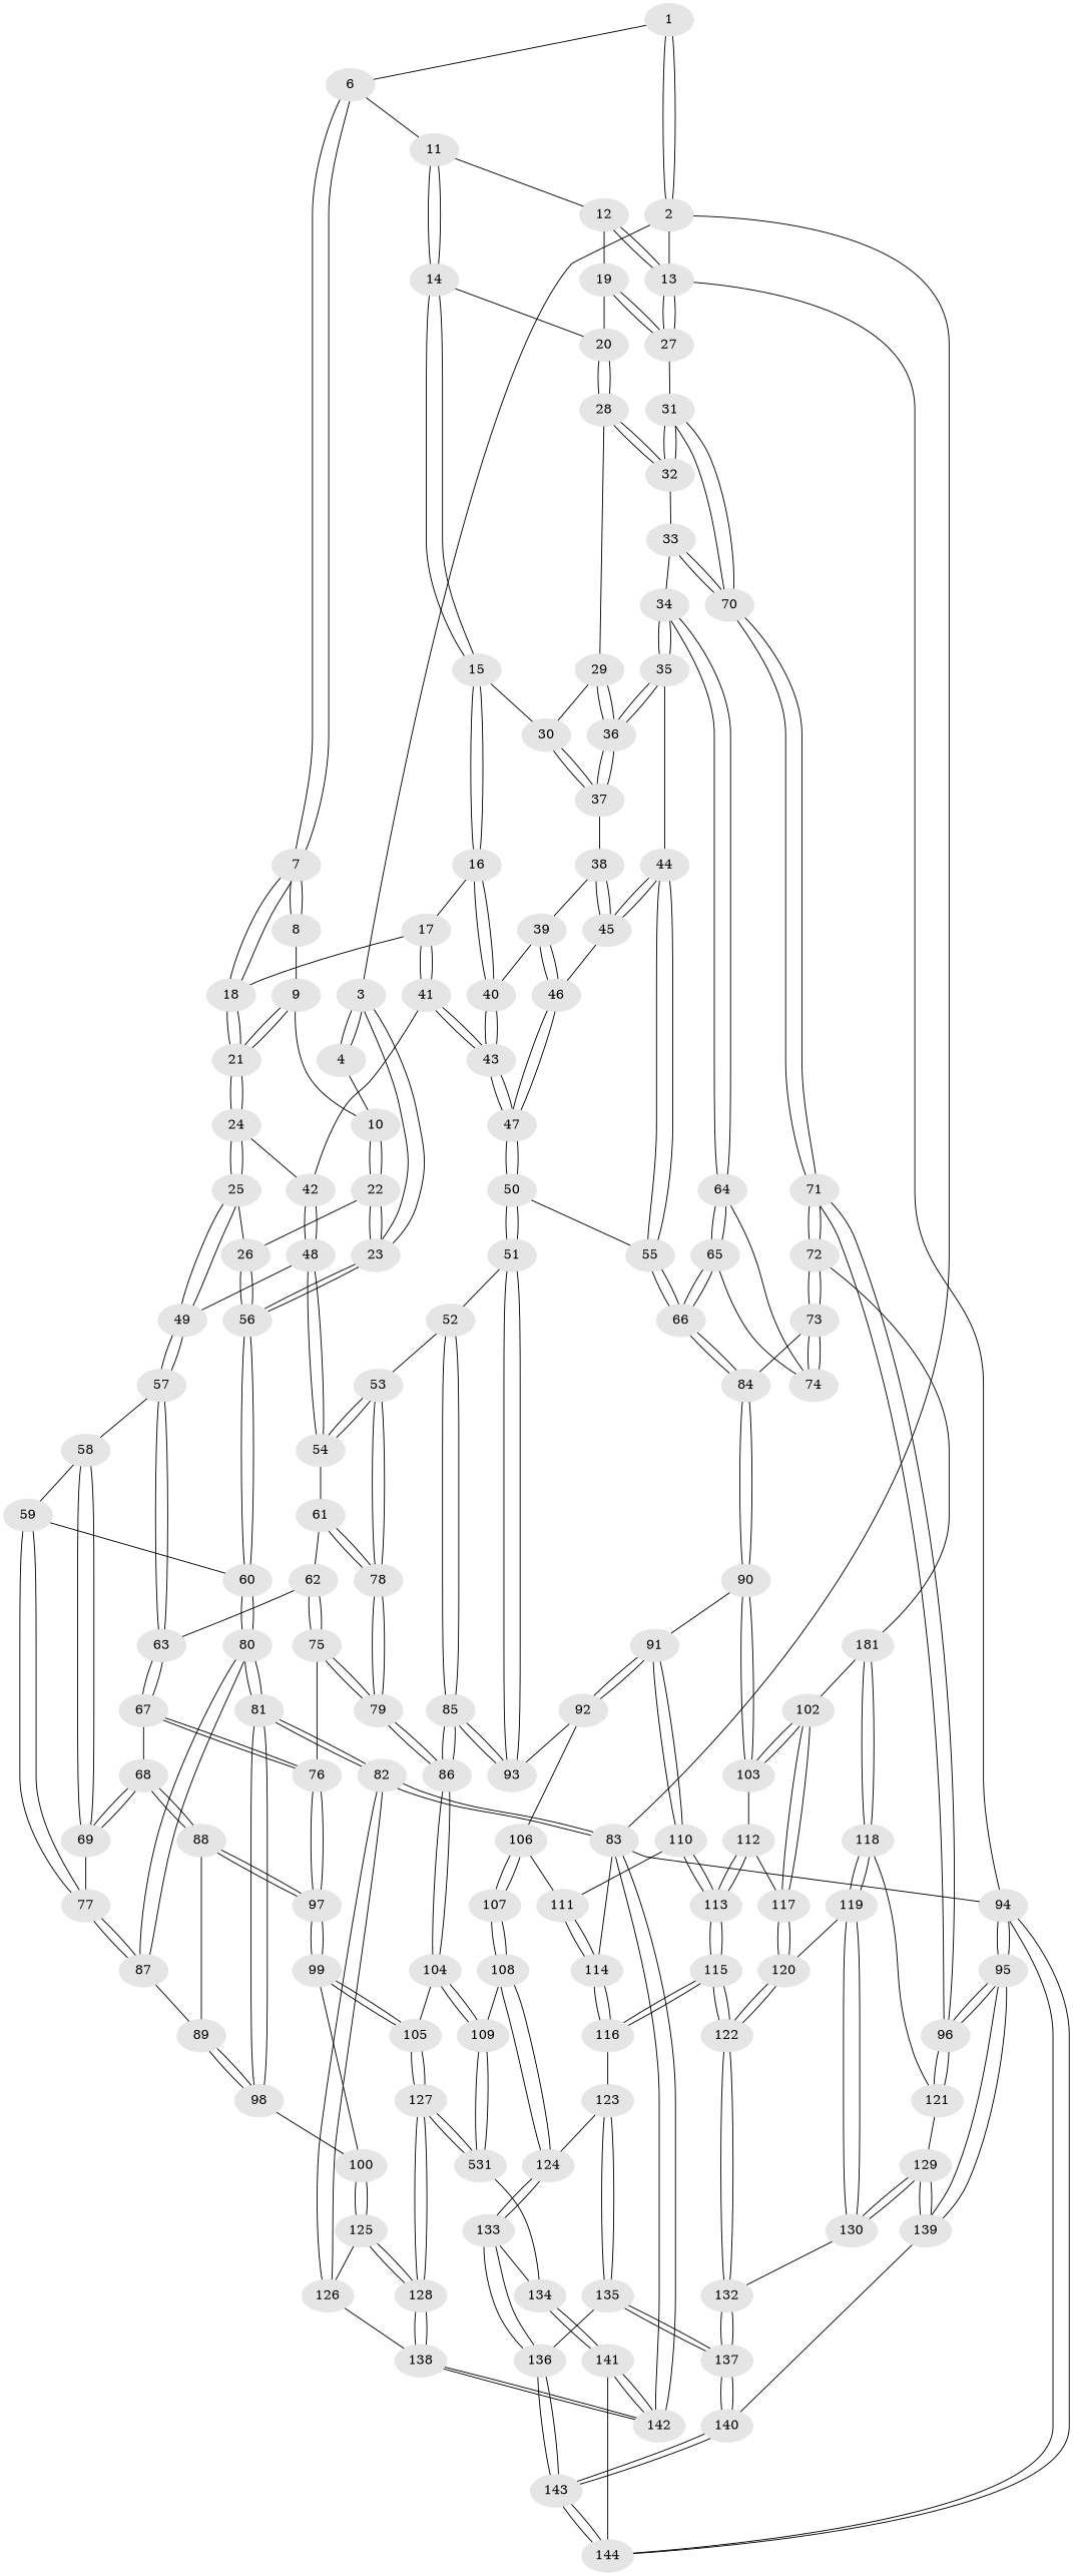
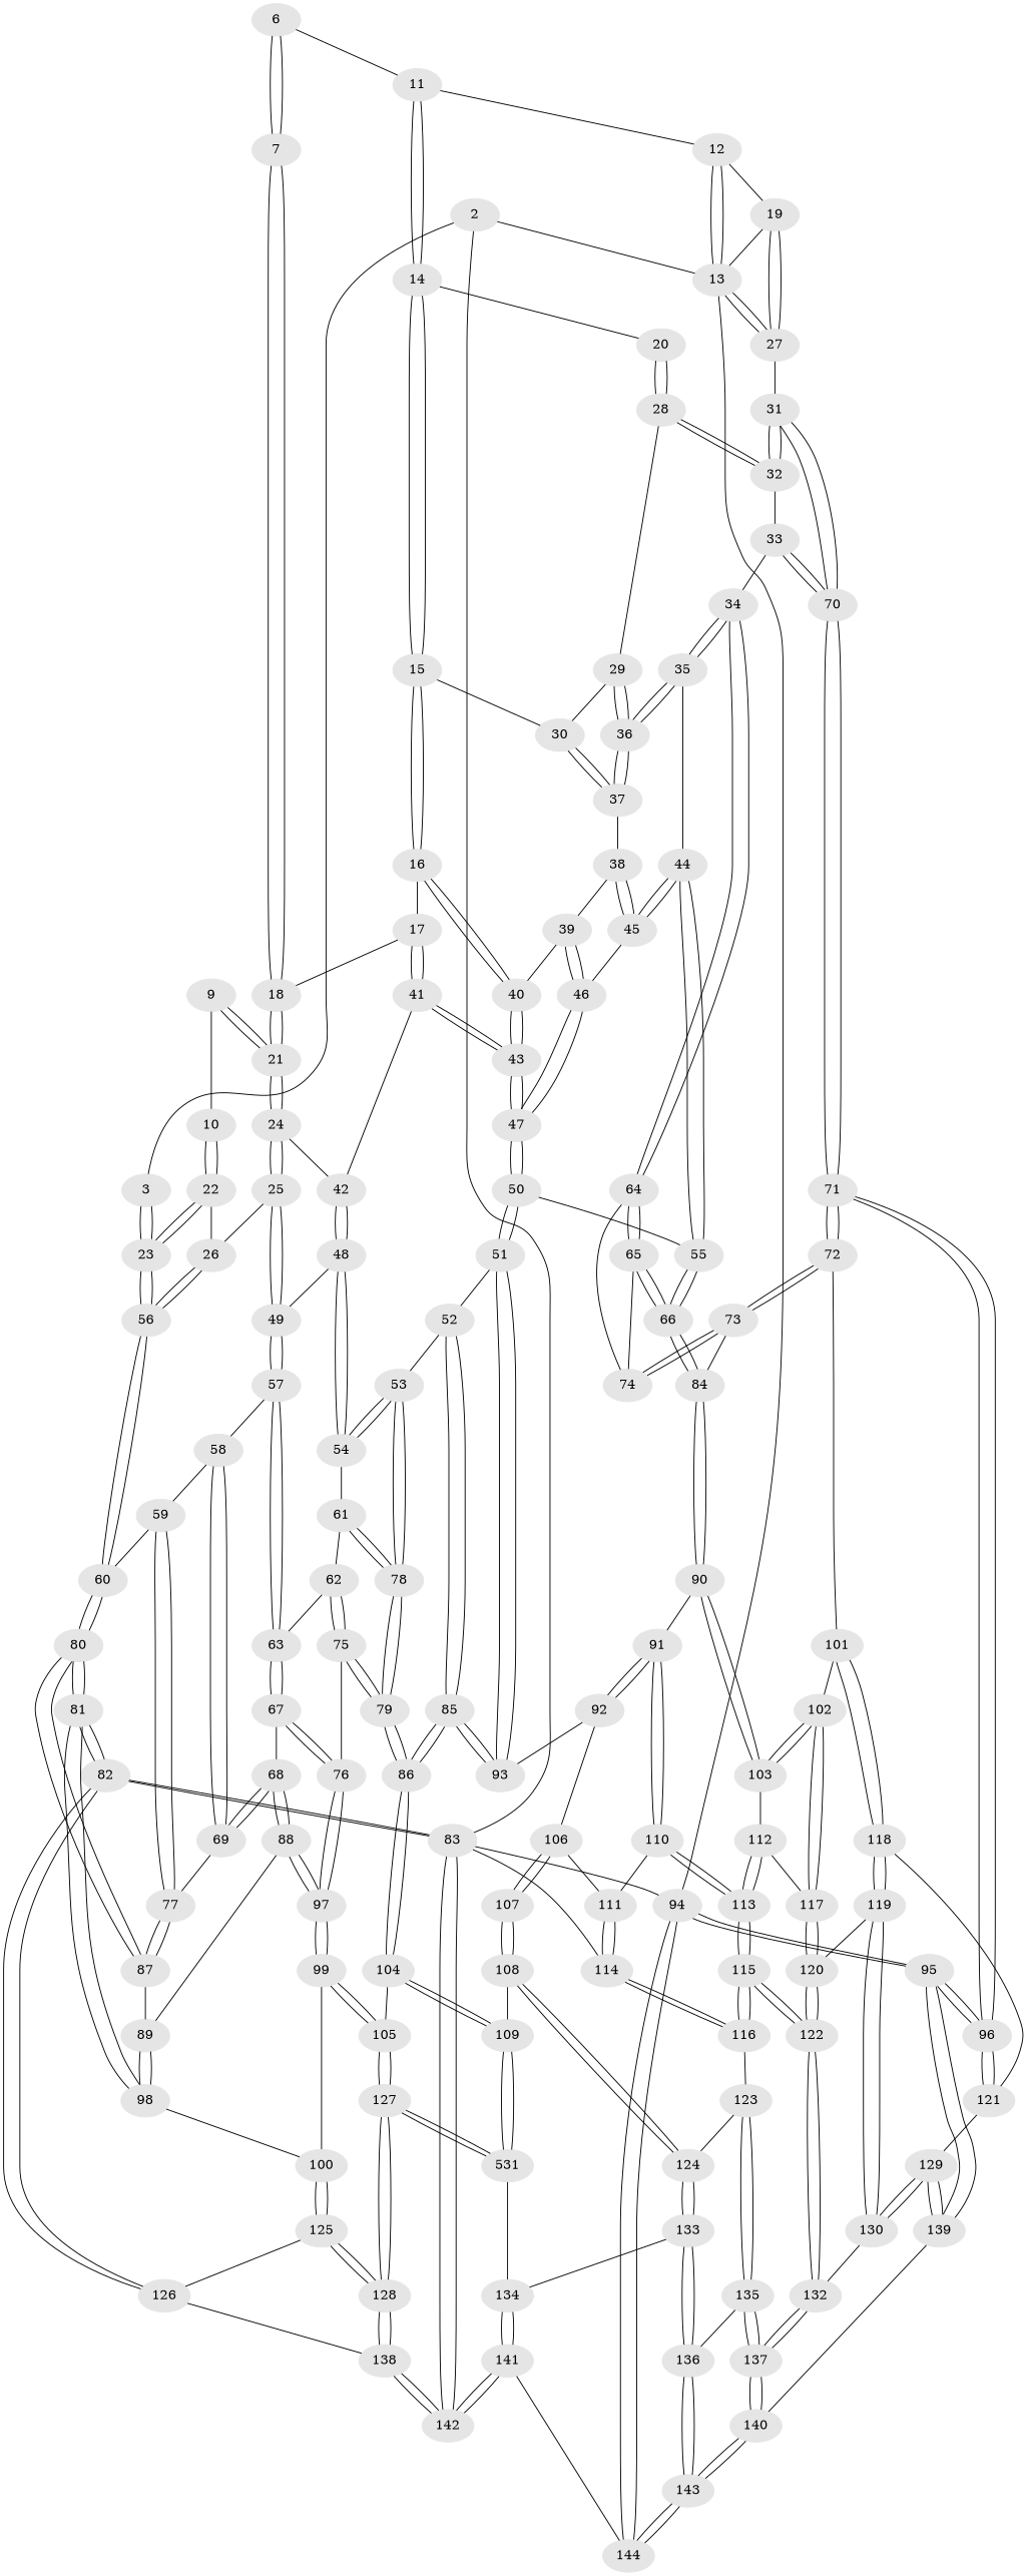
  graph {
    node [color=gray90 style=filled]
-   1
    2
    6
    3
    13
    83
    7
    11
-   4
    23
    27
    94
    142
    114
    10
    56
    22
-   8
    9
    18
    12
    14
    21
    24
    26
    19
    15
    20
    31
    95
    144
    16
    30
    28
    17
    40
    37
    41
    43
    42
    29
    32
    25
    60
    49
    48
    57
    70
    36
    33
    38
    71
    34
    35
    64
    44
    65
    74
    45
    55
    39
    46
    47
    54
    50
    66
    51
    61
    58
    63
    52
    93
    53
    85
    78
    86
    79
    62
    84
    80
    59
    69
    67
    77
    87
    81
    75
    76
    68
    90
    88
    97
    89
    72
    96
    73
-   101 [label=181]
+   101
    121
    102
    118
    99
    104
    82
    98
    126
    100
    138
    91
    103
    105
    109
    92
    110
    112
    106
    111
    113
    107
    139
    140
    129
    125
    127
    128
    117
    119
    120
    n128 [label=531]
    108
    124
    116
    133
    134
    115
    122
    123
    132
    135
    130
    137
    136
    141
    143
-   1 -- 2
-   1 -- 2
-   1 -- 6
    2 -- 3
    2 -- 13
    2 -- 83
    6 -- 7
    6 -- 7
    6 -- 11
-   3 -- 4
-   3 -- 4
    3 -- 23
    3 -- 23
    13 -- 27
    13 -- 27
    13 -- 94
    83 -- 94
    83 -- 142
    83 -- 142
    83 -- 114
-   7 -- 8
-   7 -- 8
    7 -- 18
    7 -- 18
    11 -- 12
    11 -- 14
    11 -- 14
-   4 -- 10
    23 -- 56
    23 -- 56
    27 -- 31
    94 -- 95
    94 -- 95
    94 -- 144
    94 -- 144
    114 -- 116
    114 -- 116
    10 -- 22
    10 -- 22
    56 -- 60
    56 -- 60
    22 -- 23
    22 -- 23
    22 -- 26
-   8 -- 9
    9 -- 10
    9 -- 21
    9 -- 21
    18 -- 21
    18 -- 21
    12 -- 13
    12 -- 13
    12 -- 19
    14 -- 15
    14 -- 15
    14 -- 20
    21 -- 24
    21 -- 24
    24 -- 42
    24 -- 25
    24 -- 25
    26 -- 56
    26 -- 56
    19 -- 27
    19 -- 27
-   19 -- 20
+   19 -- 13
    15 -- 16
    15 -- 16
    15 -- 30
    20 -- 28
    20 -- 28
    31 -- 32
    31 -- 32
    31 -- 70
    31 -- 70
    95 -- 96
    95 -- 96
    95 -- 139
    95 -- 139
    16 -- 17
    16 -- 40
    16 -- 40
    30 -- 37
    30 -- 37
    28 -- 29
    28 -- 32
    28 -- 32
    17 -- 18
    17 -- 41
    17 -- 41
    40 -- 43
    40 -- 43
    37 -- 38
    41 -- 43
    41 -- 43
    41 -- 42
    43 -- 47
    43 -- 47
    42 -- 48
    42 -- 48
    29 -- 30
    29 -- 36
    29 -- 36
    32 -- 33
    25 -- 26
    25 -- 49
    25 -- 49
    60 -- 80
    60 -- 80
    49 -- 57
    49 -- 57
    48 -- 49
    48 -- 54
    48 -- 54
    57 -- 58
    57 -- 63
    57 -- 63
    70 -- 71
    70 -- 71
    36 -- 37
    36 -- 37
    33 -- 70
    33 -- 70
    33 -- 34
    38 -- 45
    38 -- 45
    38 -- 39
    71 -- 72
    71 -- 72
    71 -- 96
    71 -- 96
    34 -- 35
    34 -- 35
    34 -- 64
    34 -- 64
    35 -- 36
    35 -- 36
    35 -- 44
    64 -- 65
    64 -- 65
    64 -- 74
    44 -- 45
    44 -- 45
    44 -- 55
    44 -- 55
    65 -- 74
    65 -- 66
    65 -- 66
    45 -- 46
    55 -- 66
    55 -- 66
    39 -- 40
    39 -- 46
    39 -- 46
    46 -- 47
    46 -- 47
    47 -- 50
    47 -- 50
    54 -- 61
    50 -- 55
    50 -- 51
    50 -- 51
    66 -- 84
    66 -- 84
    51 -- 52
    51 -- 93
    51 -- 93
    61 -- 78
    61 -- 78
    61 -- 62
    58 -- 59
    58 -- 69
    58 -- 69
    63 -- 67
    63 -- 67
    52 -- 53
    52 -- 85
    52 -- 85
    53 -- 54
    53 -- 54
    53 -- 78
    53 -- 78
    85 -- 93
    85 -- 93
    85 -- 86
    85 -- 86
    78 -- 79
    78 -- 79
    86 -- 104
    86 -- 104
    79 -- 86
    79 -- 86
    62 -- 63
    62 -- 75
    62 -- 75
    84 -- 90
    84 -- 90
    80 -- 87
    80 -- 87
    80 -- 81
    80 -- 81
    59 -- 60
    59 -- 77
    59 -- 77
    69 -- 77
    67 -- 76
    67 -- 76
    67 -- 68
    77 -- 87
    77 -- 87
    87 -- 89
    81 -- 82
    81 -- 82
    81 -- 98
    81 -- 98
    75 -- 79
    75 -- 79
    75 -- 76
    76 -- 97
    76 -- 97
    68 -- 69
    68 -- 69
    68 -- 88
    68 -- 88
    90 -- 91
    90 -- 103
    90 -- 103
    88 -- 97
    88 -- 97
    88 -- 89
    97 -- 99
    97 -- 99
    89 -- 98
    89 -- 98
    72 -- 73
    72 -- 73
    72 -- 101
    96 -- 121
    96 -- 121
    73 -- 74
    73 -- 74
    73 -- 84
    101 -- 102
    101 -- 118
    101 -- 118
    121 -- 129
    102 -- 103
    102 -- 103
    102 -- 117
    102 -- 117
    118 -- 121
    118 -- 119
    118 -- 119
    99 -- 100
    99 -- 105
    99 -- 105
    104 -- 105
    104 -- 109
    104 -- 109
    82 -- 83
    82 -- 83
    82 -- 126
    82 -- 126
    98 -- 100
    126 -- 138
    100 -- 125
    100 -- 125
    138 -- 142
    138 -- 142
    91 -- 92
    91 -- 92
    91 -- 110
    91 -- 110
    103 -- 112
    105 -- 127
    105 -- 127
    109 -- n128
    109 -- n128
    92 -- 93
    92 -- 106
    110 -- 111
    110 -- 113
    110 -- 113
    112 -- 113
    112 -- 113
    112 -- 117
    106 -- 111
    106 -- 107
    106 -- 107
    111 -- 114
    111 -- 114
    113 -- 115
    113 -- 115
    107 -- 108
    107 -- 108
    139 -- 140
    140 -- 143
    140 -- 143
    129 -- 139
    129 -- 139
    129 -- 130
    129 -- 130
    125 -- 126
    125 -- 128
    125 -- 128
    127 -- 128
    127 -- 128
    127 -- n128
    127 -- n128
    128 -- 138
    128 -- 138
    117 -- 120
    117 -- 120
    119 -- 120
    119 -- 130
    119 -- 130
    120 -- 122
    120 -- 122
    n128 -- 134
    108 -- 109
    108 -- 124
    108 -- 124
    124 -- 133
    124 -- 133
    116 -- 123
    133 -- 134
    133 -- 136
    133 -- 136
    134 -- 141
    134 -- 141
    115 -- 116
    115 -- 116
    115 -- 122
    115 -- 122
    122 -- 132
    122 -- 132
    123 -- 124
    123 -- 135
    123 -- 135
    132 -- 137
    132 -- 137
    135 -- 137
    135 -- 137
    135 -- 136
    130 -- 132
    137 -- 140
    137 -- 140
    136 -- 143
    136 -- 143
    141 -- 142
    141 -- 142
    141 -- 144
    143 -- 144
    143 -- 144
  }
